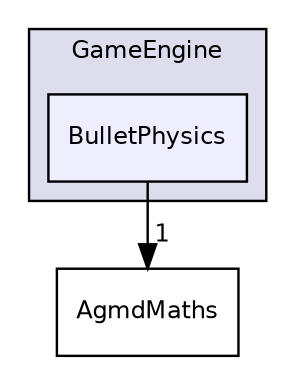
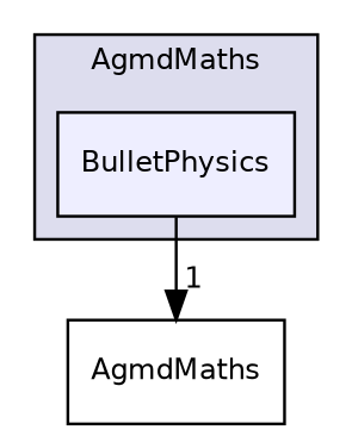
  digraph {
    compound=true
    node [fontname=Helvetica fontsize=10 shape=box]
    n1 [fillcolor="#eeeeff" label=BulletPhysics pencolor=black style=filled]
    n2 [label=AgmdMaths]
    subgraph cluster_1 {
      bgcolor="#ddddee"
      fontname=Helvetica
      fontsize=10
-     label=GameEngine
+     label=AgmdMaths
      pencolor=black
      n1
    }
    n1 -> n2 [headlabel=1 labeldistance=1.5 labelfontname=Helvetica labelfontsize=10]
  }
